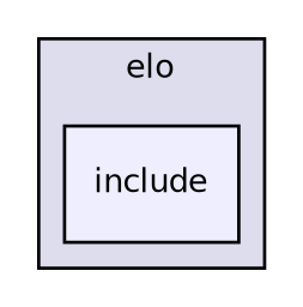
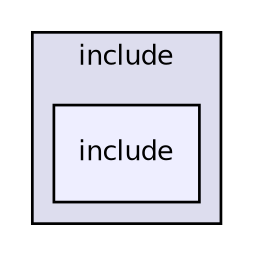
  digraph {
    compound=true
    rankdir=LR
    n1 [fillcolor="#eeeeff" fontname=Helvetica fontsize=10 label=include pencolor=black shape=box style=filled]
    subgraph cluster_1 {
      bgcolor="#ddddee"
      fontname=Helvetica
      fontsize=10
-     label=elo
+     label=include
      pencolor=black
      n1
    }
  }
